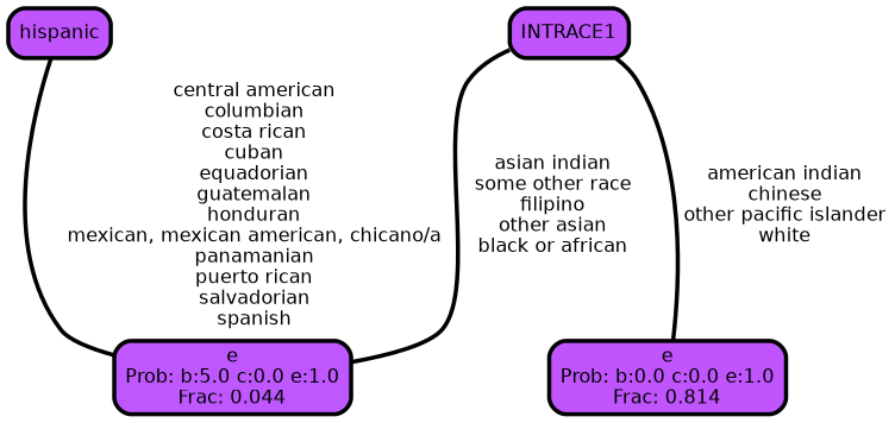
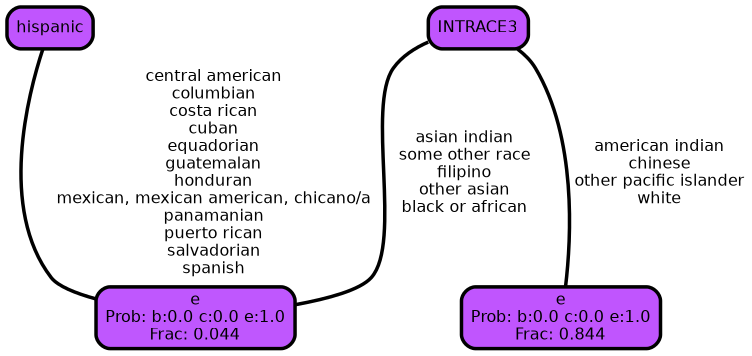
  graph {
    ranksep="0 equally"
    splines=straight
    node [color=black fillcolor="#c055fe" fontcolor=black fontname=helvetica penwidth=3 shape=box style="filled, rounded"]
    edge [color=black fontname=helvetica penwidth=3]
    n1 [label=hispanic]
-   n2 [fillcolor="#bf57fe" label="e\nProb: b:5.0 c:0.0 e:1.0\nFrac: 0.044"]
-   n3 [label=INTRACE1]
-   n4 [label="e\nProb: b:0.0 c:0.0 e:1.0\nFrac: 0.814"]
+   n2 [fillcolor="#bf57fe" label="e\nProb: b:0.0 c:0.0 e:1.0\nFrac: 0.044"]
+   n3 [label=INTRACE3]
+   n4 [label="e\nProb: b:0.0 c:0.0 e:1.0\nFrac: 0.844"]
    subgraph sub_1 {
      rank=same
    }
    n1 -- n2 [label=" central american\n columbian\n costa rican\n cuban\n equadorian\n guatemalan\n honduran\n mexican, mexican american, chicano/a\n panamanian\n puerto rican\n salvadorian\n spanish"]
    n3 -- n2 [label=" asian indian\n some other race\n filipino\n other asian\n black or african"]
    n3 -- n4 [label=" american indian\n chinese\n other pacific islander\n white"]
  }
